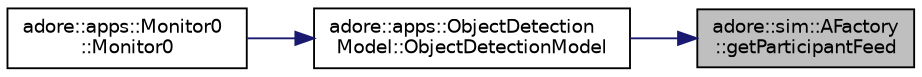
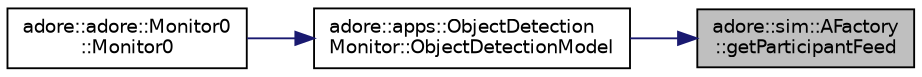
  digraph {
    rankdir=RL
    node [color=black fillcolor=white fontname=Helvetica fontsize=10 shape=record style=filled]
    edge [color=midnightblue dir=back fontname=Helvetica fontsize=10 labelfontname=Helvetica labelfontsize=10 style=solid]
    n1 [fillcolor=grey75 fontcolor=black height=0.2 label="adore::sim::AFactory\l::getParticipantFeed" width=0.4]
-   n2 [height=0.2 label="adore::apps::ObjectDetection\lModel::ObjectDetectionModel" width=0.4]
-   n3 [height=0.2 label="adore::apps::Monitor0\l::Monitor0" width=0.4]
+   n2 [height=0.2 label="adore::apps::ObjectDetection\lMonitor::ObjectDetectionModel" width=0.4]
+   n3 [height=0.2 label="adore::adore::Monitor0\l::Monitor0" width=0.4]
    n1 -> n2
    n2 -> n3
  }
